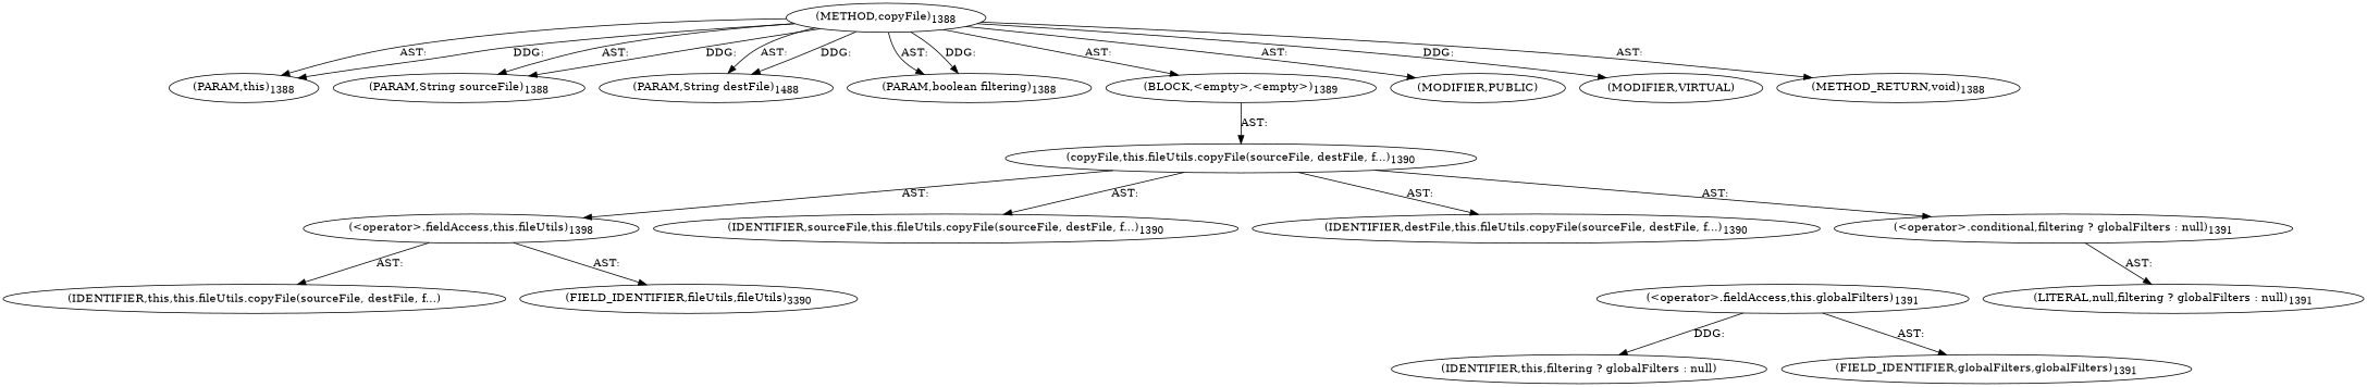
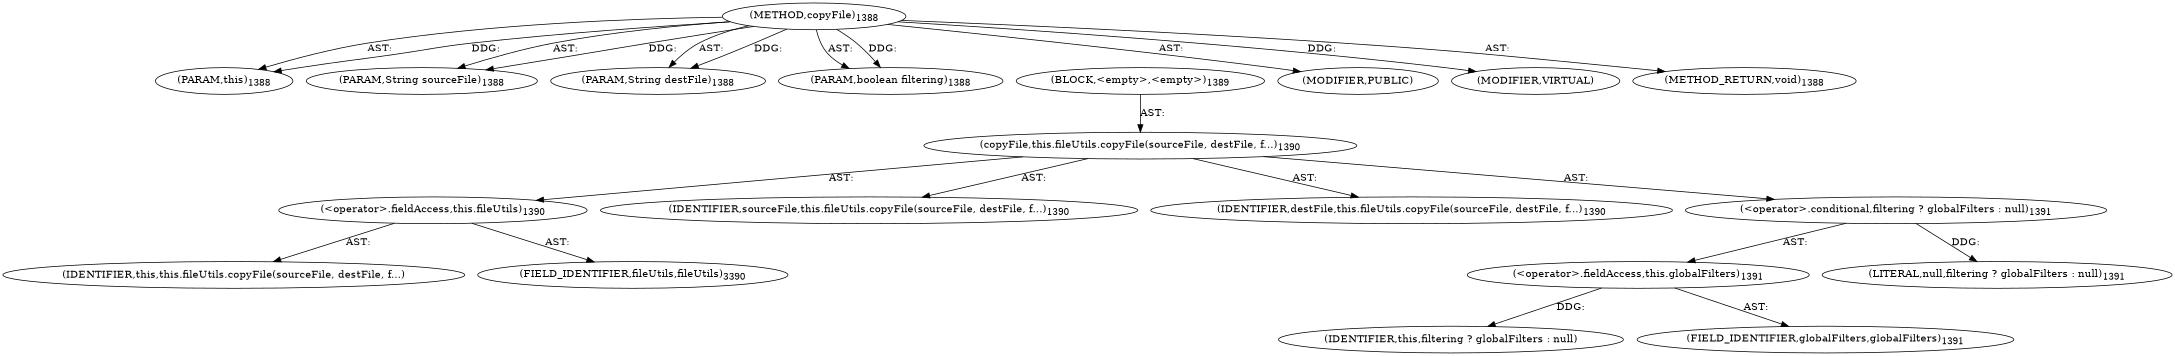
  digraph {
    n1 [label=<(METHOD,copyFile)<SUB>1388</SUB>>]
    n2 [label=<(PARAM,this)<SUB>1388</SUB>>]
    n3 [label=<(PARAM,String sourceFile)<SUB>1388</SUB>>]
-   n4 [label=<(PARAM,String destFile)<SUB>1488</SUB>>]
+   n4 [label=<(PARAM,String destFile)<SUB>1388</SUB>>]
    n5 [label=<(PARAM,boolean filtering)<SUB>1388</SUB>>]
    n6 [label=<(BLOCK,&lt;empty&gt;,&lt;empty&gt;)<SUB>1389</SUB>>]
    n7 [label=<(MODIFIER,PUBLIC)>]
    n8 [label=<(MODIFIER,VIRTUAL)>]
    n9 [label=<(METHOD_RETURN,void)<SUB>1388</SUB>>]
    n10 [label=<(copyFile,this.fileUtils.copyFile(sourceFile, destFile, f...)<SUB>1390</SUB>>]
-   n11 [label=<(&lt;operator&gt;.fieldAccess,this.fileUtils)<SUB>1398</SUB>>]
+   n11 [label=<(&lt;operator&gt;.fieldAccess,this.fileUtils)<SUB>1390</SUB>>]
    n12 [label=<(IDENTIFIER,sourceFile,this.fileUtils.copyFile(sourceFile, destFile, f...)<SUB>1390</SUB>>]
    n13 [label=<(IDENTIFIER,destFile,this.fileUtils.copyFile(sourceFile, destFile, f...)<SUB>1390</SUB>>]
    n14 [label=<(&lt;operator&gt;.conditional,filtering ? globalFilters : null)<SUB>1391</SUB>>]
    n15 [label=<(IDENTIFIER,this,this.fileUtils.copyFile(sourceFile, destFile, f...)>]
    n16 [label=<(FIELD_IDENTIFIER,fileUtils,fileUtils)<SUB>3390</SUB>>]
    n17 [label=<(&lt;operator&gt;.fieldAccess,this.globalFilters)<SUB>1391</SUB>>]
    n18 [label=<(LITERAL,null,filtering ? globalFilters : null)<SUB>1391</SUB>>]
    n19 [label=<(IDENTIFIER,this,filtering ? globalFilters : null)>]
    n20 [label=<(FIELD_IDENTIFIER,globalFilters,globalFilters)<SUB>1391</SUB>>]
    n1 -> n2 [label="AST: "]
    n1 -> n2 [label="DDG: "]
    n1 -> n3 [label="AST: "]
    n1 -> n3 [label="DDG: "]
    n1 -> n4 [label="AST: "]
    n1 -> n4 [label="DDG: "]
    n1 -> n5 [label="AST: "]
    n1 -> n5 [label="DDG: "]
-   n1 -> n6 [label="AST: "]
    n1 -> n7 [label="AST: "]
    n1 -> n8 [label="DDG: "]
    n1 -> n9 [label="AST: "]
    n6 -> n10 [label="AST: "]
    n10 -> n11 [label="AST: "]
    n10 -> n12 [label="AST: "]
    n10 -> n13 [label="AST: "]
    n10 -> n14 [label="AST: "]
    n11 -> n15 [label="AST: "]
    n11 -> n16 [label="AST: "]
-   n14 -> n18 [label="AST: "]
+   n14 -> n17 [label="AST: "]
+   n14 -> n18 [label="DDG: "]
    n17 -> n19 [label="DDG: "]
    n17 -> n20 [label="AST: "]
  }
